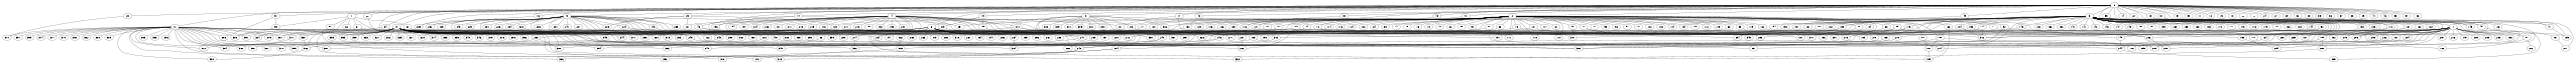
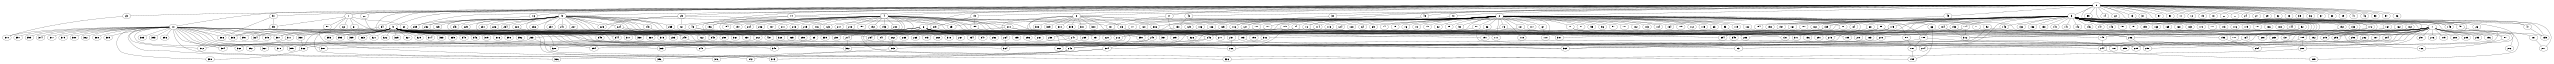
  graph {
    0
    1
    2
    3
    4
    5
    6
    7
    8
    9
    10
    11
    12
    13
    14
    15
    16
    17
    18
    19
    20
    21
    22
    23
    24
    25
    27
    28
    29
    30
    31
    32
    33
    34
    35
    36
    37
    38
    39
    40
    41
    42
    43
    44
    45
    46
    47
    48
    49
    50
    51
    52
    53
    54
    55
    56
    57
    239
    127
    202
    58
    59
    60
    61
    62
    360
    324
    128
    130
    131
    129
    63
    64
    65
    66
    67
    68
    69
    70
    71
    72
    73
    74
    75
    76
    77
    78
    79
    80
    82
    83
    84
    85
    86
    87
    88
-   89
    90
    91
    92
    93
    94
    95
    96
    97
    98
    99
    100
    101
    102
    103
    104
    105
    106
    107
    108
    109
    110
    111
    112
    113
    114
    115
    116
    117
    118
    119
    120
    121
    122
    123
    124
    125
    126
    247
    132
    133
    134
    135
    136
    137
    138
    139
    140
    141
    142
    143
    144
    145
    146
    147
    148
    149
    150
    151
    152
    153
    154
    155
    156
    157
    158
    159
    160
    161
    162
    163
    164
    165
    166
    167
    168
    169
    170
    171
    172
    173
    174
    175
    176
    177
    178
    179
    180
    181
    182
    183
    184
    185
    186
    187
    188
    189
    251
    306
    190
    191
    192
    193
    194
    195
    196
    197
    198
    199
    200
    201
    203
    204
    205
    206
    207
    208
    209
    210
    211
    212
    213
    214
    215
    216
    217
    218
    219
    220
    221
    222
    223
    224
    225
    226
    227
    228
    229
    230
    231
    232
    233
    234
    235
    236
    237
    238
    240
    241
    242
    243
    244
    245
    246
    248
    249
    250
    256
    258
    259
    260
    261
    262
    257
    264
    265
    266
    263
    268
    267
    252
    253
    254
    255
    343
    387
    269
    270
    272
    273
    274
    275
    276
    277
    278
    279
    280
    281
    282
    283
    284
    285
    286
    287
    288
    289
    290
    291
    292
    293
    294
    295
    296
    297
    298
    299
    300
    301
    302
    303
    304
    305
    307
    308
    309
    310
    311
    312
    313
    314
    315
    316
    317
    318
    319
    320
    321
    322
    323
    325
    326
    327
    328
    329
    330
    331
    332
    333
    334
    335
    336
    n338 [label=437]
    338
    339
    340
    341
    342
    344
    345
    346
    347
    348
    349
    350
    351
    352
    353
    354
    355
    356
    357
    358
    359
    361
    362
    363
    364
    365
    391
    384
    386
    388
    389
    390
    385
    392
    393
    394
    395
    396
    397
    398
    399
    366
    367
    368
    369
    370
    371
    372
    373
    374
    375
    376
    377
    378
    379
    380
    381
    382
    383
    26
    271
    0 -- 1
    0 -- 2
    0 -- 3
    0 -- 4
    0 -- 5
    0 -- 6
    0 -- 7
    0 -- 8
    0 -- 9
    0 -- 10
    0 -- 11
    0 -- 12
    0 -- 13
    0 -- 14
    0 -- 15
    0 -- 16
    0 -- 17
    0 -- 18
    0 -- 19
    0 -- 20
    0 -- 21
    0 -- 22
    0 -- 23
    0 -- 24
    0 -- 25
    0 -- 27
    0 -- 28
    0 -- 29
    0 -- 30
    0 -- 31
    0 -- 32
    0 -- 33
    0 -- 34
    0 -- 35
    0 -- 36
    0 -- 37
    0 -- 38
    0 -- 39
    0 -- 40
    0 -- 41
    0 -- 42
    0 -- 43
    0 -- 44
    0 -- 45
    0 -- 46
    0 -- 47
    0 -- 48
    0 -- 49
    0 -- 50
    0 -- 51
    0 -- 52
    0 -- 53
    0 -- 54
    0 -- 55
    0 -- 56
    0 -- 57
    0 -- 239
    0 -- 127
    0 -- 202
    1 -- 58
    1 -- 59
    1 -- 60
    1 -- 61
    1 -- 62
    1 -- 360
    1 -- 324
    2 -- 127
    2 -- 128
    2 -- 130
    2 -- 131
    2 -- 129
    2 -- 63
    2 -- 64
    2 -- 65
    2 -- 66
    2 -- 67
    2 -- 68
    2 -- 69
    2 -- 70
    2 -- 71
    2 -- 72
    2 -- 73
    2 -- 74
    2 -- 75
    2 -- 76
    2 -- 77
    2 -- 78
    2 -- 79
    2 -- 80
    2 -- 82
    2 -- 83
    2 -- 84
    2 -- 85
    2 -- 86
    2 -- 87
    2 -- 88
-   2 -- 89
    2 -- 90
    2 -- 91
    2 -- 92
    2 -- 93
    2 -- 94
    2 -- 95
    2 -- 96
    2 -- 97
    2 -- 98
    2 -- 99
    2 -- 100
    2 -- 101
    2 -- 102
    2 -- 103
    2 -- 104
    2 -- 105
    2 -- 106
    2 -- 107
    2 -- 108
    2 -- 109
    2 -- 110
    2 -- 111
    2 -- 112
    2 -- 113
    2 -- 114
    2 -- 115
    2 -- 116
    2 -- 117
    2 -- 118
    2 -- 119
    2 -- 120
    2 -- 121
    2 -- 122
    2 -- 123
    2 -- 124
    2 -- 125
    2 -- 126
    2 -- 247
    3 -- 132
    3 -- 133
    3 -- 134
    3 -- 135
    3 -- 136
    3 -- 137
    3 -- 138
    3 -- 139
    3 -- 140
    3 -- 141
    3 -- 142
    3 -- 143
    3 -- 144
    3 -- 145
    3 -- 146
    3 -- 147
    3 -- 148
    3 -- 149
    3 -- 150
    3 -- 151
    3 -- 152
    3 -- 153
    3 -- 154
    3 -- 155
    3 -- 156
    3 -- 157
    3 -- 158
    3 -- 159
    3 -- 160
    3 -- 161
    3 -- 162
    3 -- 163
    3 -- 164
    3 -- 165
    3 -- 166
    3 -- 167
    3 -- 168
    3 -- 169
    3 -- 170
    3 -- 171
    3 -- 172
    3 -- 173
    3 -- 174
    3 -- 175
    3 -- 176
    3 -- 177
    3 -- 178
    3 -- 179
    3 -- 180
    3 -- 181
    3 -- 182
    3 -- 183
    3 -- 184
    3 -- 185
    3 -- 186
    3 -- 187
    3 -- 188
    3 -- 189
    3 -- 251
    3 -- 306
    4 -- 202
    4 -- 190
    4 -- 191
    4 -- 192
    4 -- 193
    4 -- 194
    4 -- 195
    4 -- 196
    4 -- 197
    4 -- 198
    4 -- 199
    4 -- 200
    4 -- 201
    4 -- 203
    4 -- 204
    4 -- 205
    4 -- 206
    4 -- 207
    4 -- 208
    4 -- 209
    4 -- 210
    4 -- 211
    4 -- 212
    4 -- 213
    4 -- 214
    4 -- 215
    4 -- 216
    4 -- 217
    4 -- 218
    4 -- 219
    4 -- 220
    4 -- 221
    5 -- 239
    5 -- 247
    5 -- 251
    5 -- 222
    5 -- 223
    5 -- 224
    5 -- 225
    5 -- 226
    5 -- 227
    5 -- 228
    5 -- 229
    5 -- 230
    5 -- 231
    5 -- 232
    5 -- 233
    5 -- 234
    5 -- 235
    5 -- 236
    5 -- 237
    5 -- 238
    5 -- 240
    5 -- 241
    5 -- 242
    5 -- 243
    5 -- 244
    5 -- 245
    5 -- 246
    5 -- 248
    5 -- 249
    5 -- 250
    6 -- 256
    6 -- 258
    6 -- 259
    6 -- 260
    6 -- 261
    6 -- 262
    6 -- 257
    6 -- 264
    6 -- 265
    6 -- 266
    6 -- 263
    6 -- 268
    6 -- 267
    6 -- 252
    6 -- 253
    6 -- 254
    6 -- 255
    6 -- 343
    6 -- 387
    7 -- 269
    7 -- 270
-   87 -- 272
+   7 -- 272
    7 -- 273
    7 -- 274
    7 -- 275
    7 -- 276
    7 -- 277
    7 -- 278
    7 -- 279
    7 -- 280
    7 -- 281
    7 -- 282
    7 -- 283
    7 -- 284
    7 -- 285
    7 -- 286
    7 -- 287
    7 -- 288
    7 -- 289
    7 -- 290
    7 -- 291
    7 -- 292
    7 -- 293
    7 -- 294
    7 -- 295
    7 -- 296
    7 -- 297
    7 -- 298
    7 -- 299
    8 -- 83
    8 -- 134
    8 -- 306
    8 -- 300
    8 -- 301
    8 -- 302
    8 -- 303
    8 -- 304
    8 -- 305
    8 -- 307
    8 -- 308
    8 -- 309
    8 -- 310
    9 -- 360
    9 -- 324
    9 -- 343
    9 -- 311
    9 -- 312
    9 -- 313
    9 -- 314
    9 -- 315
    9 -- 316
    9 -- 317
    9 -- 318
    9 -- 319
    9 -- 320
    9 -- 321
    9 -- 322
    9 -- 323
    9 -- 325
    9 -- 326
    9 -- 327
    9 -- 328
    9 -- 329
    9 -- 330
    9 -- 331
    9 -- 332
    9 -- 333
    9 -- 334
    9 -- 335
    9 -- 336
    9 -- n338
    9 -- 338
    9 -- 339
    9 -- 340
    9 -- 341
    9 -- 342
    9 -- 344
    9 -- 345
    9 -- 346
    9 -- 347
    9 -- 348
    9 -- 349
    9 -- 350
    9 -- 351
    9 -- 352
    9 -- 353
    9 -- 354
    9 -- 355
    9 -- 356
    9 -- 357
    9 -- 358
    9 -- 359
    9 -- 361
    9 -- 362
    9 -- 363
    9 -- 364
    9 -- 365
    9 -- 391
    10 -- 387
    10 -- 391
    10 -- 384
    10 -- 386
    10 -- 388
    10 -- 389
    10 -- 390
    10 -- 385
    10 -- 392
    10 -- 393
    10 -- 394
    10 -- 395
    10 -- 396
    10 -- 397
    10 -- 398
    10 -- 399
    10 -- 366
    10 -- 367
    10 -- 368
    10 -- 369
    10 -- 370
    10 -- 371
    10 -- 372
    10 -- 373
    10 -- 374
    10 -- 375
    10 -- 376
    10 -- 377
    10 -- 378
    10 -- 379
    10 -- 380
    10 -- 381
    10 -- 382
    10 -- 383
    13 -- 208
    13 -- 26
    14 -- 145
    16 -- 232
    17 -- 201
    17 -- 270
    19 -- 199
    19 -- 219
    22 -- 45
    23 -- 370
    25 -- 123
    25 -- 221
    25 -- 223
    25 -- 345
    28 -- 253
    30 -- 116
    31 -- 47
    31 -- 209
    34 -- 277
    34 -- 383
    40 -- 72
    42 -- 130
    43 -- 222
    43 -- 283
    43 -- 317
    43 -- 330
    44 -- 83
    44 -- 196
    44 -- 343
    45 -- 87
    47 -- 135
    48 -- 350
    49 -- 307
    50 -- 271
    51 -- 59
    51 -- 386
    52 -- 312
    52 -- 394
    55 -- 172
    55 -- 298
    57 -- 135
    127 -- 212
    202 -- 392
    59 -- 383
    60 -- 65
    60 -- 286
    61 -- 387
    61 -- 338
    130 -- 259
    129 -- 365
    63 -- 257
    65 -- 245
    66 -- 108
    66 -- 195
    67 -- 110
    68 -- 371
    70 -- 131
    70 -- 183
    71 -- 177
    72 -- 111
    72 -- 320
    73 -- 149
    73 -- 277
    77 -- 360
    80 -- 187
    83 -- 156
    84 -- 131
    86 -- 191
    86 -- 350
    87 -- 166
    88 -- 209
    88 -- 318
-   89 -- 307
    92 -- 269
    92 -- 369
    93 -- 283
    94 -- 205
    94 -- 242
    98 -- 394
    99 -- 155
    99 -- 351
    99 -- 371
    100 -- 341
    106 -- 339
    107 -- 238
    108 -- 178
    108 -- 187
    108 -- 242
    109 -- 266
    109 -- 315
    113 -- 278
    114 -- 246
    116 -- 220
    117 -- 118
    120 -- 330
    121 -- 189
    121 -- 203
    123 -- 398
    125 -- 254
    126 -- 230
    247 -- 299
    247 -- 354
    133 -- 137
    139 -- 198
    139 -- 326
    143 -- 191
    143 -- 292
    144 -- 312
    149 -- 244
    152 -- 208
    153 -- 286
    153 -- 373
    154 -- 338
    155 -- 294
    157 -- 334
    158 -- 360
    160 -- 357
    161 -- 347
    162 -- 293
    164 -- 244
    167 -- 275
    167 -- 369
    172 -- 185
    172 -- 349
    174 -- 302
    174 -- 312
    175 -- 246
    175 -- 362
    180 -- 240
    182 -- 293
    183 -- 348
    184 -- 202
    184 -- 312
    185 -- 209
    185 -- 280
    187 -- 195
    306 -- 328
    199 -- 351
    200 -- 214
    203 -- 290
    203 -- 323
    210 -- 273
    210 -- 291
    210 -- 338
    211 -- 250
    214 -- 332
    219 -- 247
    219 -- 361
    221 -- 233
    224 -- 249
    224 -- 258
    224 -- 344
    225 -- 375
    226 -- 344
    228 -- 315
    235 -- 277
    240 -- 260
    240 -- 367
    242 -- 366
    242 -- 376
    244 -- 285
    246 -- 304
    246 -- 378
    248 -- 254
    249 -- 274
    262 -- 303
    257 -- 266
    264 -- 364
    253 -- 320
    253 -- 384
    343 -- 368
    278 -- 364
    280 -- 336
    281 -- 271
    282 -- 381
    284 -- 331
    286 -- 290
    287 -- 332
    300 -- 351
    301 -- n338
    302 -- 395
    303 -- 356
    304 -- 313
    304 -- 342
    311 -- 372
    n338 -- 369
    358 -- 362
    362 -- 390
  }
